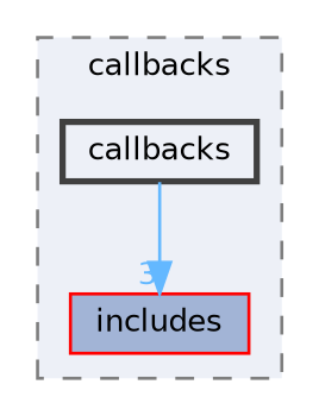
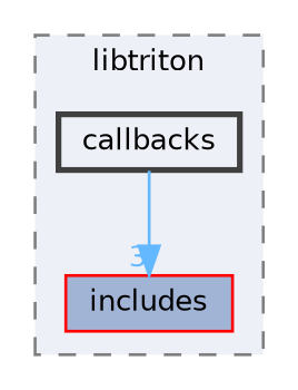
  digraph {
    compound=true
    node [fontname=Helvetica fontsize=10 shape=box]
    n1 [color=red fillcolor="#a2b4d6" height=0.2 label=includes style=filled width=0.4]
    n2 [color=grey25 fillcolor="#edf0f7" height=0.2 label=callbacks style="filled,bold" width=0.4]
    subgraph cluster_1 {
      bgcolor="#edf0f7"
      fontname=Helvetica
      fontsize=10
-     label=callbacks
+     label=libtriton
      pencolor=grey50
      style="filled,dashed"
      n1
      n2
    }
    n2 -> n1 [color=steelblue1 fontcolor=steelblue1 fontname=Helvetica fontsize=10 headlabel=3 labeldistance=1.5 labelfontname=Helvetica labelfontsize=10]
  }
